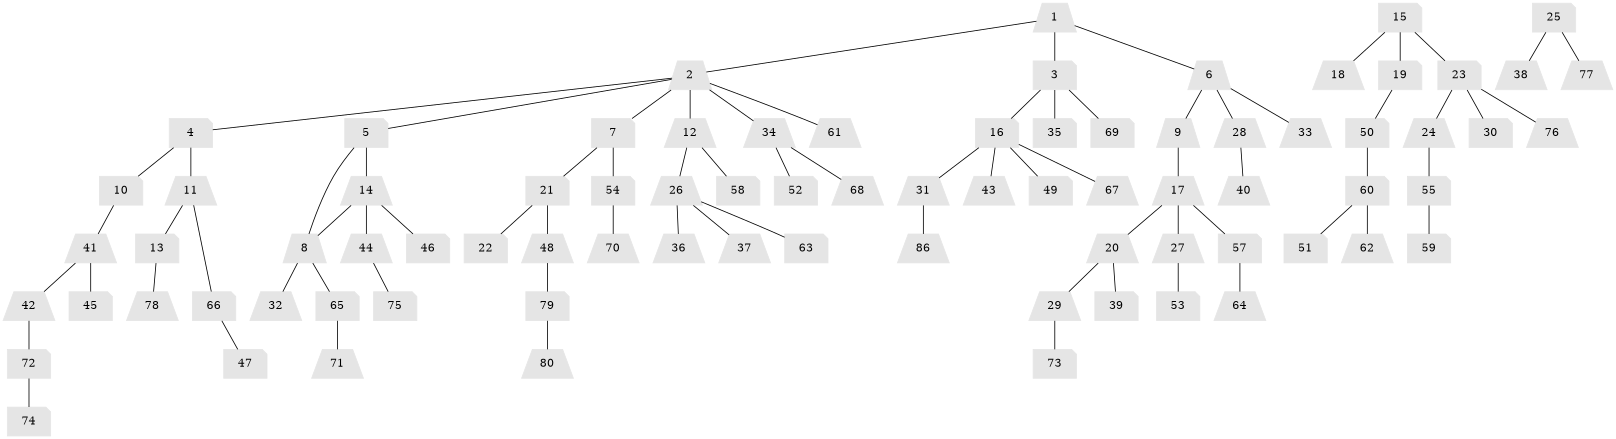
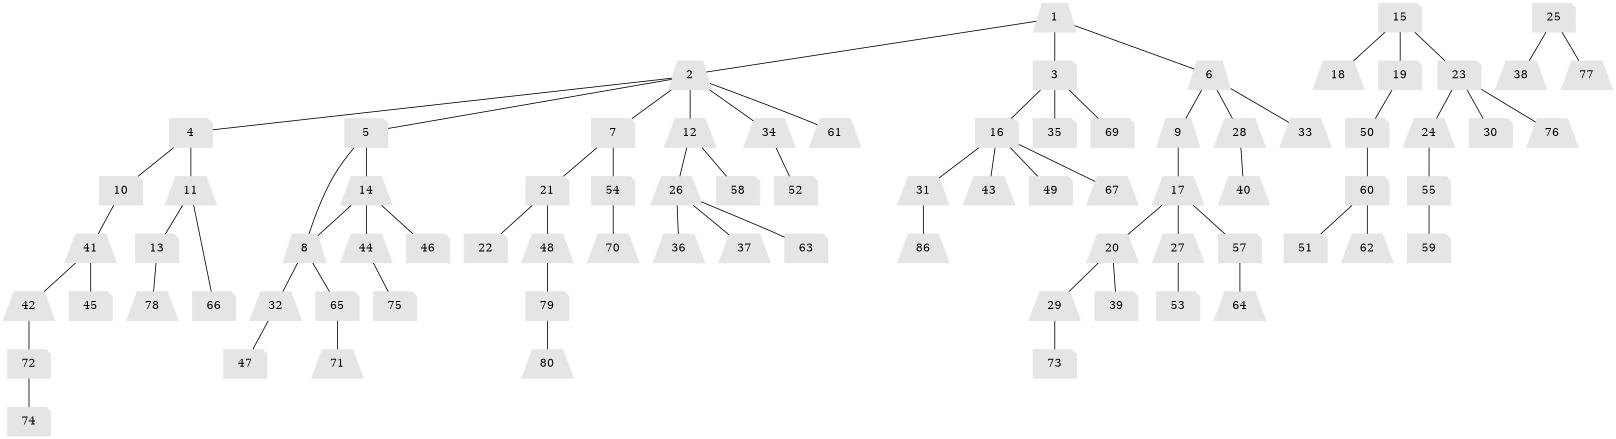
  graph {
    node [color=gray90 shape=trapezium style=filled]
    1
    2
    3 [shape=note]
    6
    4 [shape=note]
    5 [shape=note]
    7 [shape=note]
    12
    34
    61
    16 [shape=note]
    35 [shape=note]
    69 [shape=note]
    9
    28
    33
    10 [shape=note]
    11
    8
    14
    21 [shape=note]
    54 [shape=note]
    26
    58 [shape=note]
    52 [shape=note]
-   68
    31
    43
    49 [shape=note]
    67
    41
    13 [shape=note]
    66 [shape=note]
    32
    65 [shape=note]
    44
    46 [shape=note]
    17
    40
    22 [shape=note]
    48
    70
    47 [shape=note]
    71
    15 [shape=note]
    18
    19 [shape=note]
    23 [shape=note]
    20
    27
    57 [shape=note]
    42
    45 [shape=note]
    78
    36
    37
    63 [shape=note]
    25 [shape=note]
    38
    77
    75 [shape=note]
    50 [shape=note]
    24
    30 [shape=note]
    76
    n66 [label=86]
    29
    39 [shape=note]
    53 [shape=note]
    64
    60 [shape=note]
    73 [shape=note]
    79 [shape=note]
    55 [shape=note]
    59 [shape=note]
    72 [shape=note]
    74 [shape=note]
    80
    51 [shape=note]
    62
    1 -- 2
    1 -- 3
    1 -- 6
    2 -- 4
    2 -- 5
    2 -- 7
    2 -- 12
    2 -- 34
    2 -- 61
    3 -- 16
    3 -- 35
    3 -- 69
    6 -- 9
    6 -- 28
    6 -- 33
    4 -- 10
    4 -- 11
    5 -- 8
    5 -- 14
    7 -- 21
    7 -- 54
    12 -- 26
    12 -- 58
    34 -- 52
-   34 -- 68
    16 -- 31
    16 -- 43
    16 -- 49
    16 -- 67
    9 -- 17
    28 -- 40
    10 -- 41
    11 -- 13
    11 -- 66
    8 -- 32
    8 -- 65
    14 -- 8
    14 -- 44
    14 -- 46
    21 -- 22
    21 -- 48
    54 -- 70
    26 -- 36
    26 -- 37
    26 -- 63
    31 -- n66
    41 -- 42
    41 -- 45
    13 -- 78
-   66 -- 47
+   32 -- 47
    65 -- 71
    44 -- 75
    17 -- 20
    17 -- 27
    17 -- 57
    48 -- 79
    15 -- 18
    15 -- 19
    15 -- 23
    19 -- 50
    23 -- 24
    23 -- 30
    23 -- 76
    20 -- 29
    20 -- 39
    27 -- 53
    57 -- 64
    42 -- 72
    25 -- 38
    25 -- 77
    50 -- 60
    24 -- 55
    29 -- 73
    60 -- 51
    60 -- 62
    79 -- 80
    55 -- 59
    72 -- 74
  }
